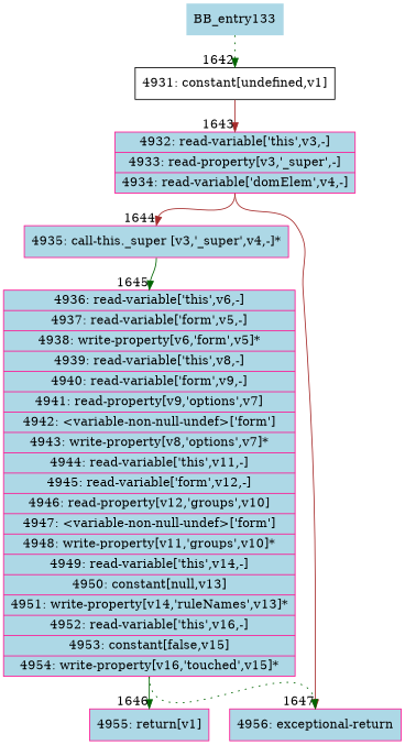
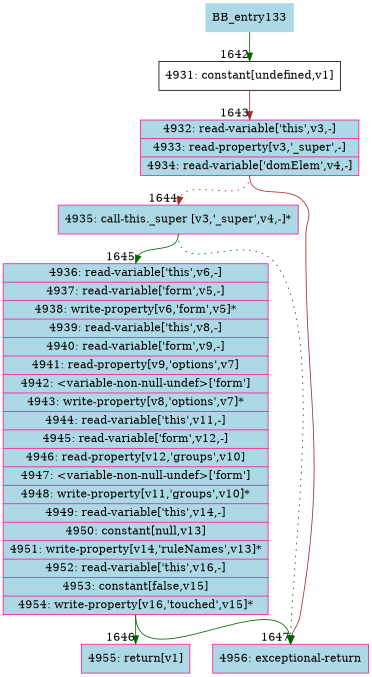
  digraph {
    rankdir=TD
    node [color=deeppink fillcolor=lightblue shape=record style=filled]
    edge [color=darkgreen headport=n style=solid tailport=s]
    BB_entry133 [shape=none]
    n2 [color=black fillcolor=white label="{4931: constant[undefined,v1]}"]
    n3 [label="{4932: read-variable['this',v3,-]|4933: read-property[v3,'_super',-]|4934: read-variable['domElem',v4,-]}"]
    n4 [label="{4935: call-this._super [v3,'_super',v4,-]*}"]
    n5 [label="{4956: exceptional-return}"]
    n6 [label="{4936: read-variable['this',v6,-]|4937: read-variable['form',v5,-]|4938: write-property[v6,'form',v5]*|4939: read-variable['this',v8,-]|4940: read-variable['form',v9,-]|4941: read-property[v9,'options',v7]|4942: \<variable-non-null-undef\>['form']|4943: write-property[v8,'options',v7]*|4944: read-variable['this',v11,-]|4945: read-variable['form',v12,-]|4946: read-property[v12,'groups',v10]|4947: \<variable-non-null-undef\>['form']|4948: write-property[v11,'groups',v10]*|4949: read-variable['this',v14,-]|4950: constant[null,v13]|4951: write-property[v14,'ruleNames',v13]*|4952: read-variable['this',v16,-]|4953: constant[false,v15]|4954: write-property[v16,'touched',v15]*}"]
    n7 [label="{4955: return[v1]}"]
-   BB_entry133 -> n2 [headlabel="    1642" style=dotted]
+   BB_entry133 -> n2 [headlabel="    1642"]
    n2 -> n3 [color=brown headlabel="      1643"]
-   n3 -> n4 [color=brown headlabel="      1644"]
+   n3 -> n4 [color=brown headlabel="      1644" style=dotted]
    n3 -> n5 [color=brown headlabel="      1647"]
+   n4 -> n5 [style=dotted]
    n4 -> n6 [headlabel="      1645"]
-   n6 -> n5 [style=dotted]
+   n6 -> n5
    n6 -> n7 [headlabel="      1646"]
  }
